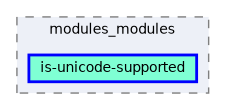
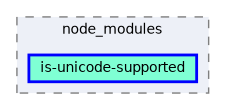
  digraph {
    compound=true
    n1 [color=blue fillcolor=aquamarine fontname=Helvetica fontsize=10 height=0.2 label="is-unicode-supported" shape=box style="filled,bold" width=0.4]
    subgraph cluster_1 {
      bgcolor="#edf0f7"
      fontname=Helvetica
      fontsize=10
-     label=modules_modules
+     label=node_modules
      pencolor=grey50
      style="filled,dashed"
      n1
    }
  }
